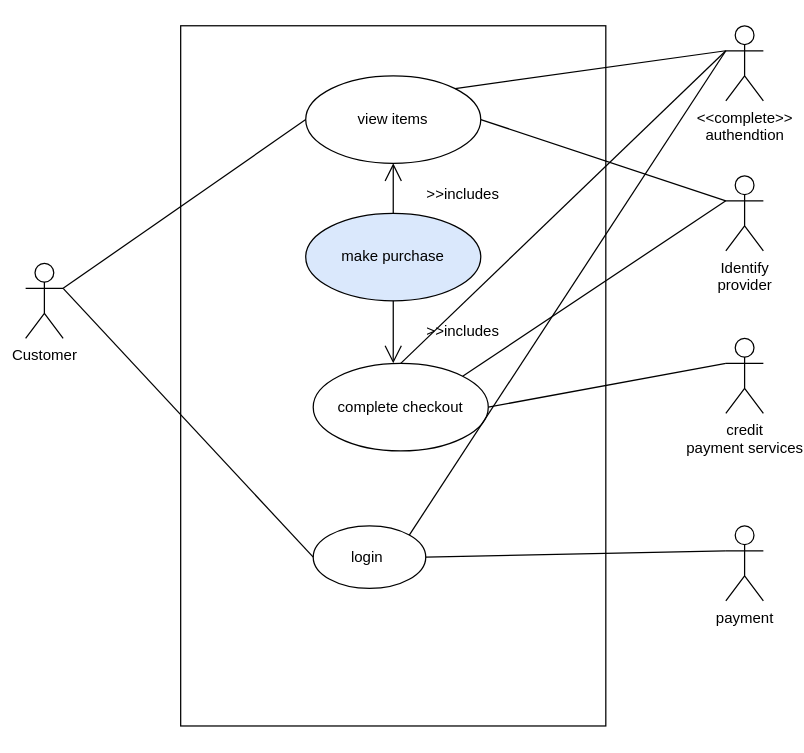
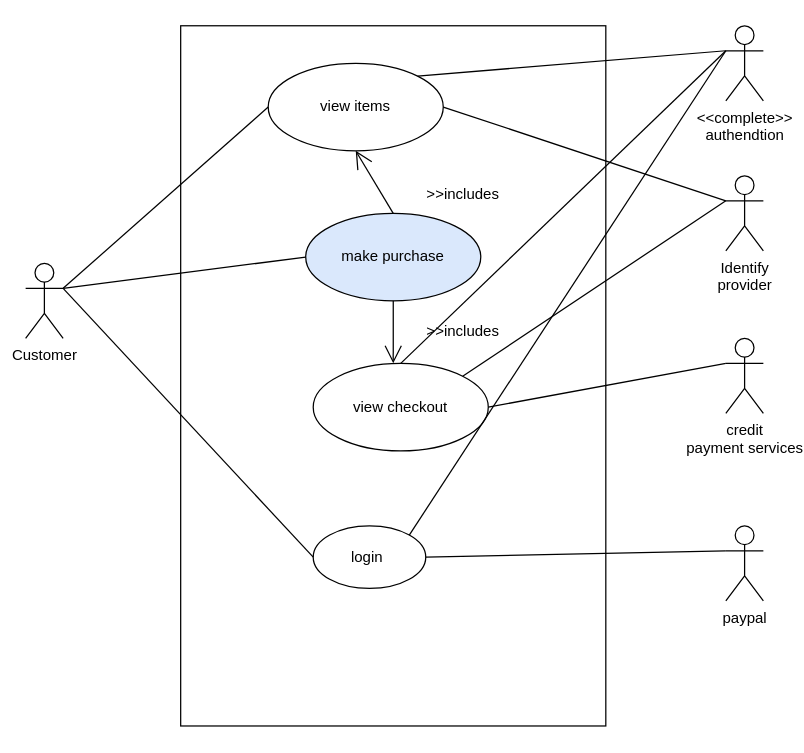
  <mxCell id="0" />
  <mxCell id="1" parent="0" />
  <mxCell id="2" value="" style="rounded=0;whiteSpace=wrap;html=1;" vertex="1" parent="1"><mxGeometry x="144" y="20" width="340" height="560" as="geometry" /></mxCell>
- <mxCell id="3" value="view items" style="ellipse;whiteSpace=wrap;html=1;" vertex="1" parent="1"><mxGeometry x="244" y="60" width="140" height="70" as="geometry" /></mxCell>
+ <mxCell id="3" value="view items" style="ellipse;whiteSpace=wrap;html=1;" vertex="1" parent="1"><mxGeometry x="214" y="50" width="140" height="70" as="geometry" /></mxCell>
  <mxCell id="4" value="make purchase" style="ellipse;whiteSpace=wrap;html=1;fillColor=#dae8fc;" vertex="1" parent="1"><mxGeometry x="244" y="170" width="140" height="70" as="geometry" /></mxCell>
- <mxCell id="5" value="complete checkout" style="ellipse;whiteSpace=wrap;html=1;" vertex="1" parent="1"><mxGeometry x="250" y="290" width="140" height="70" as="geometry" /></mxCell>
+ <mxCell id="5" value="view checkout" style="ellipse;whiteSpace=wrap;html=1;" vertex="1" parent="1"><mxGeometry x="250" y="290" width="140" height="70" as="geometry" /></mxCell>
  <mxCell id="6" value="login&amp;nbsp;" style="ellipse;whiteSpace=wrap;html=1;" vertex="1" parent="1"><mxGeometry x="250" y="420" width="90" height="50" as="geometry" /></mxCell>
  <mxCell id="7" value="" style="endArrow=open;endFill=1;endSize=12;html=1;rounded=0;entryX=0.5;entryY=1;entryDx=0;entryDy=0;exitX=0.5;exitY=0;exitDx=0;exitDy=0;" edge="1" parent="1" source="4" target="3"><mxGeometry width="160" relative="1" as="geometry"><mxPoint x="230" y="300" as="sourcePoint" /><mxPoint x="390" y="300" as="targetPoint" /></mxGeometry></mxCell>
  <mxCell id="8" value="" style="endArrow=open;endFill=1;endSize=12;html=1;rounded=0;exitX=0.5;exitY=1;exitDx=0;exitDy=0;entryX=0.457;entryY=0;entryDx=0;entryDy=0;entryPerimeter=0;" edge="1" parent="1" source="4" target="5"><mxGeometry width="160" relative="1" as="geometry"><mxPoint x="230" y="300" as="sourcePoint" /><mxPoint x="320" y="290" as="targetPoint" /></mxGeometry></mxCell>
  <mxCell id="9" value="&amp;gt;&amp;gt;includes" style="text;html=1;strokeColor=none;fillColor=none;align=center;verticalAlign=middle;whiteSpace=wrap;rounded=0;" vertex="1" parent="1"><mxGeometry x="340" y="140" width="60" height="30" as="geometry" /></mxCell>
  <mxCell id="10" value="&amp;gt;&amp;gt;includes" style="text;html=1;strokeColor=none;fillColor=none;align=center;verticalAlign=middle;whiteSpace=wrap;rounded=0;" vertex="1" parent="1"><mxGeometry x="340" y="250" width="60" height="30" as="geometry" /></mxCell>
  <mxCell id="11" value="Customer" style="shape=umlActor;verticalLabelPosition=bottom;verticalAlign=top;html=1;" vertex="1" parent="1"><mxGeometry x="20" y="210" width="30" height="60" as="geometry" /></mxCell>
  <mxCell id="12" value="&amp;lt;&amp;lt;complete&amp;gt;&amp;gt;&lt;br&gt;authendtion" style="shape=umlActor;verticalLabelPosition=bottom;verticalAlign=top;html=1;" vertex="1" parent="1"><mxGeometry x="580" y="20" width="30" height="60" as="geometry" /></mxCell>
  <mxCell id="13" value="Identify&lt;br&gt;provider" style="shape=umlActor;verticalLabelPosition=bottom;verticalAlign=top;html=1;" vertex="1" parent="1"><mxGeometry x="580" y="140" width="30" height="60" as="geometry" /></mxCell>
  <mxCell id="14" value="credit&lt;br&gt;payment services" style="shape=umlActor;verticalLabelPosition=bottom;verticalAlign=top;html=1;" vertex="1" parent="1"><mxGeometry x="580" y="270" width="30" height="60" as="geometry" /></mxCell>
- <mxCell id="15" value="payment" style="shape=umlActor;verticalLabelPosition=bottom;verticalAlign=top;html=1;" vertex="1" parent="1"><mxGeometry x="580" y="420" width="30" height="60" as="geometry" /></mxCell>
+ <mxCell id="15" value="paypal" style="shape=umlActor;verticalLabelPosition=bottom;verticalAlign=top;html=1;" vertex="1" parent="1"><mxGeometry x="580" y="420" width="30" height="60" as="geometry" /></mxCell>
  <mxCell id="16" value="" style="endArrow=none;html=1;rounded=0;entryX=0;entryY=0.333;entryDx=0;entryDy=0;entryPerimeter=0;exitX=1;exitY=0.5;exitDx=0;exitDy=0;" edge="1" parent="1" source="6" target="15"><mxGeometry width="50" height="50" relative="1" as="geometry"><mxPoint x="290" y="320" as="sourcePoint" /><mxPoint x="340" y="270" as="targetPoint" /></mxGeometry></mxCell>
  <mxCell id="17" value="" style="endArrow=none;html=1;rounded=0;entryX=0;entryY=0.333;entryDx=0;entryDy=0;entryPerimeter=0;exitX=1;exitY=0;exitDx=0;exitDy=0;" edge="1" parent="1" source="6" target="12"><mxGeometry width="50" height="50" relative="1" as="geometry"><mxPoint x="290" y="320" as="sourcePoint" /><mxPoint x="340" y="270" as="targetPoint" /></mxGeometry></mxCell>
  <mxCell id="18" value="" style="endArrow=none;html=1;rounded=0;entryX=0;entryY=0.333;entryDx=0;entryDy=0;entryPerimeter=0;exitX=1;exitY=0.5;exitDx=0;exitDy=0;" edge="1" parent="1" source="5" target="14"><mxGeometry width="50" height="50" relative="1" as="geometry"><mxPoint x="290" y="320" as="sourcePoint" /><mxPoint x="340" y="270" as="targetPoint" /></mxGeometry></mxCell>
  <mxCell id="19" value="" style="endArrow=none;html=1;rounded=0;entryX=0;entryY=0.333;entryDx=0;entryDy=0;entryPerimeter=0;exitX=1;exitY=0;exitDx=0;exitDy=0;" edge="1" parent="1" source="5" target="13"><mxGeometry width="50" height="50" relative="1" as="geometry"><mxPoint x="290" y="320" as="sourcePoint" /><mxPoint x="340" y="270" as="targetPoint" /></mxGeometry></mxCell>
  <mxCell id="20" value="" style="endArrow=none;html=1;rounded=0;entryX=0;entryY=0.333;entryDx=0;entryDy=0;entryPerimeter=0;exitX=1;exitY=0.5;exitDx=0;exitDy=0;" edge="1" parent="1" source="3" target="13"><mxGeometry width="50" height="50" relative="1" as="geometry"><mxPoint x="290" y="320" as="sourcePoint" /><mxPoint x="340" y="270" as="targetPoint" /></mxGeometry></mxCell>
  <mxCell id="21" value="" style="endArrow=none;html=1;rounded=0;entryX=0;entryY=0.333;entryDx=0;entryDy=0;entryPerimeter=0;exitX=0.5;exitY=0;exitDx=0;exitDy=0;" edge="1" parent="1" source="5" target="12"><mxGeometry width="50" height="50" relative="1" as="geometry"><mxPoint x="290" y="320" as="sourcePoint" /><mxPoint x="340" y="270" as="targetPoint" /></mxGeometry></mxCell>
  <mxCell id="22" value="" style="endArrow=none;html=1;rounded=0;entryX=0;entryY=0.333;entryDx=0;entryDy=0;entryPerimeter=0;exitX=1;exitY=0;exitDx=0;exitDy=0;" edge="1" parent="1" source="3" target="12"><mxGeometry width="50" height="50" relative="1" as="geometry"><mxPoint x="290" y="320" as="sourcePoint" /><mxPoint x="340" y="270" as="targetPoint" /></mxGeometry></mxCell>
+ <mxCell id="23" value="" style="endArrow=none;html=1;rounded=0;entryX=1;entryY=0.333;entryDx=0;entryDy=0;entryPerimeter=0;exitX=0;exitY=0.5;exitDx=0;exitDy=0;" edge="1" parent="1" source="4" target="11"><mxGeometry width="50" height="50" relative="1" as="geometry"><mxPoint x="290" y="320" as="sourcePoint" /><mxPoint x="340" y="270" as="targetPoint" /></mxGeometry></mxCell>
  <mxCell id="24" value="" style="endArrow=none;html=1;rounded=0;entryX=1;entryY=0.333;entryDx=0;entryDy=0;entryPerimeter=0;exitX=0;exitY=0.5;exitDx=0;exitDy=0;" edge="1" parent="1" source="3" target="11"><mxGeometry width="50" height="50" relative="1" as="geometry"><mxPoint x="290" y="320" as="sourcePoint" /><mxPoint x="340" y="270" as="targetPoint" /></mxGeometry></mxCell>
  <mxCell id="25" value="" style="endArrow=none;html=1;rounded=0;entryX=0;entryY=0.5;entryDx=0;entryDy=0;exitX=1;exitY=0.333;exitDx=0;exitDy=0;exitPerimeter=0;" edge="1" parent="1" source="11" target="6"><mxGeometry width="50" height="50" relative="1" as="geometry"><mxPoint x="290" y="320" as="sourcePoint" /><mxPoint x="340" y="270" as="targetPoint" /></mxGeometry></mxCell>
